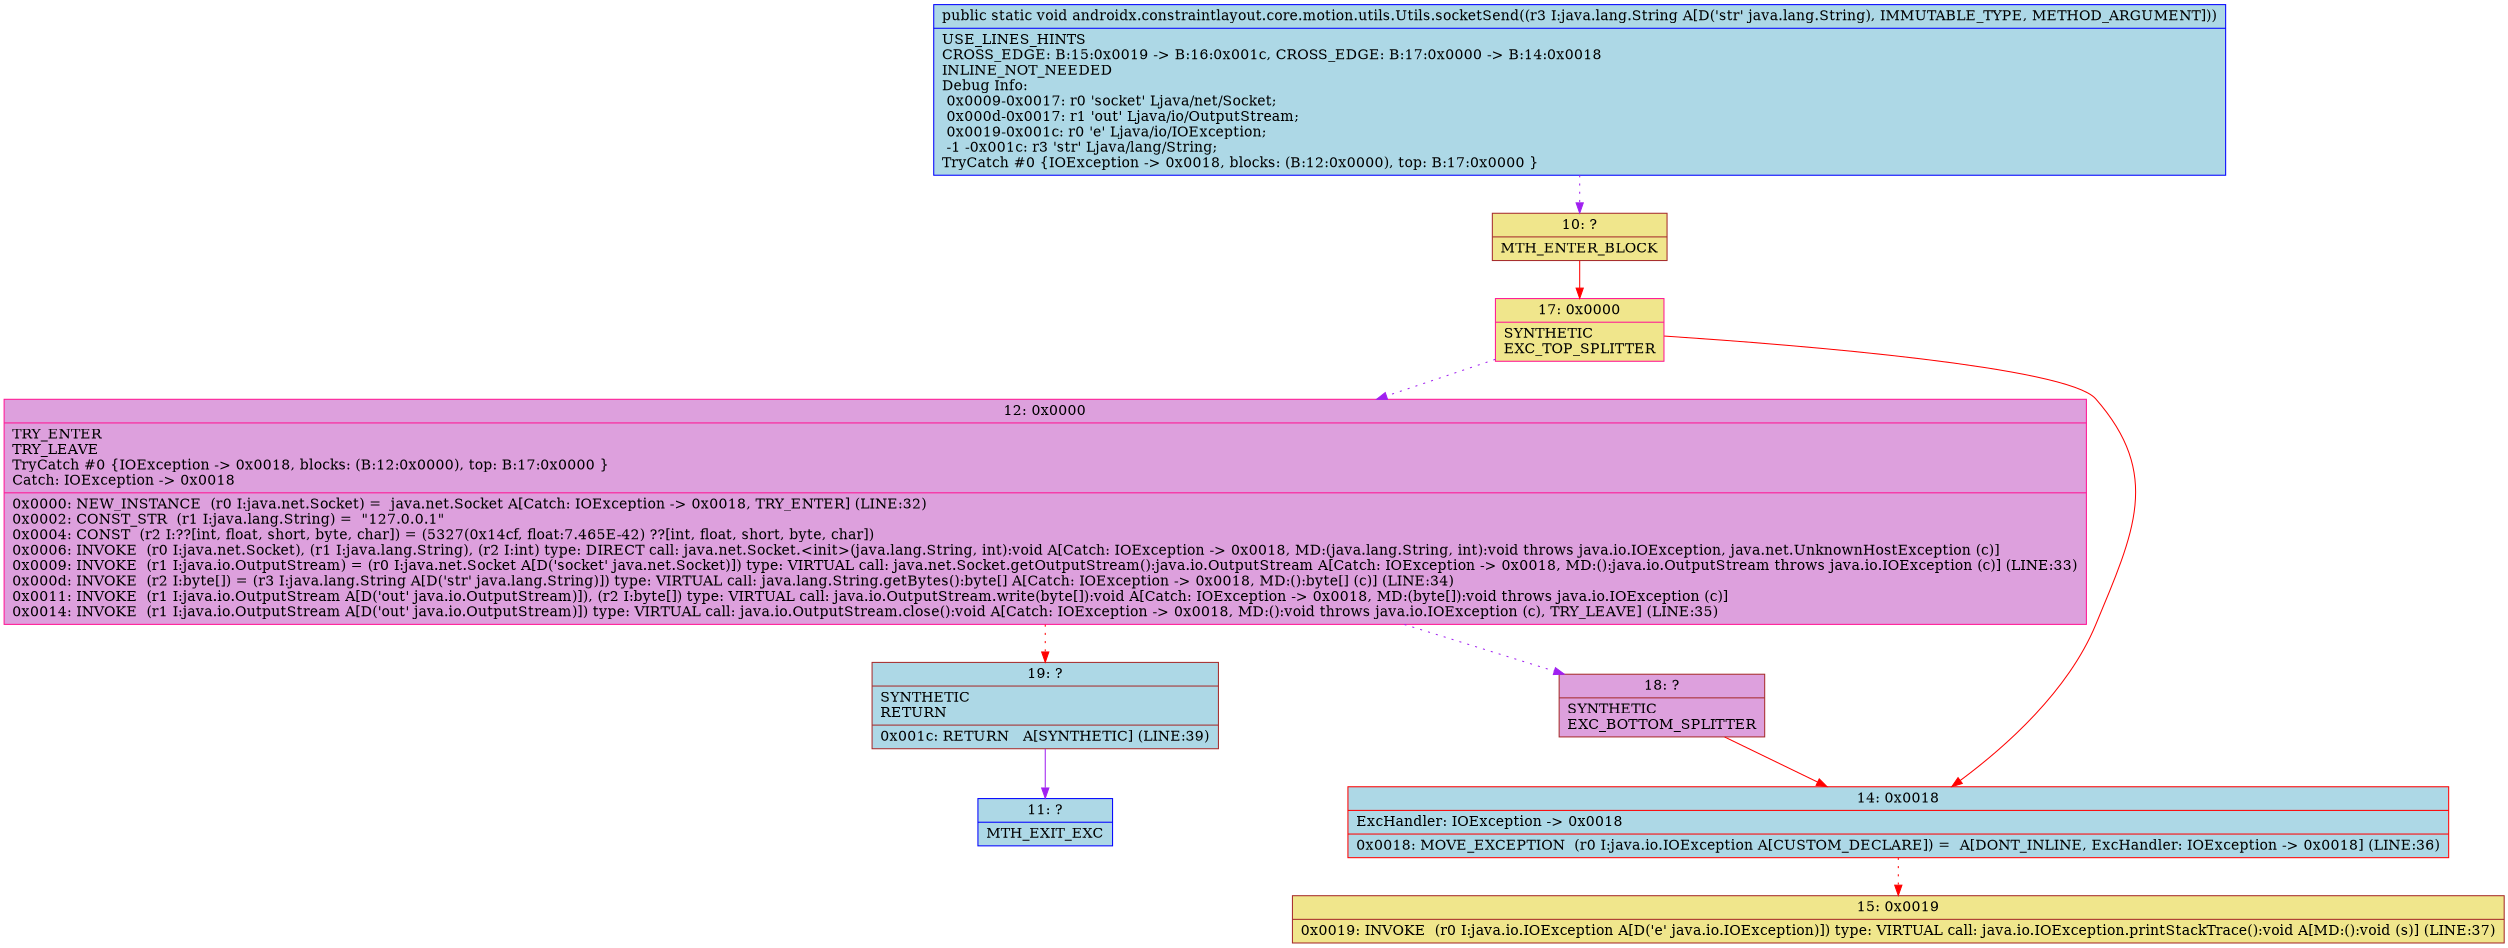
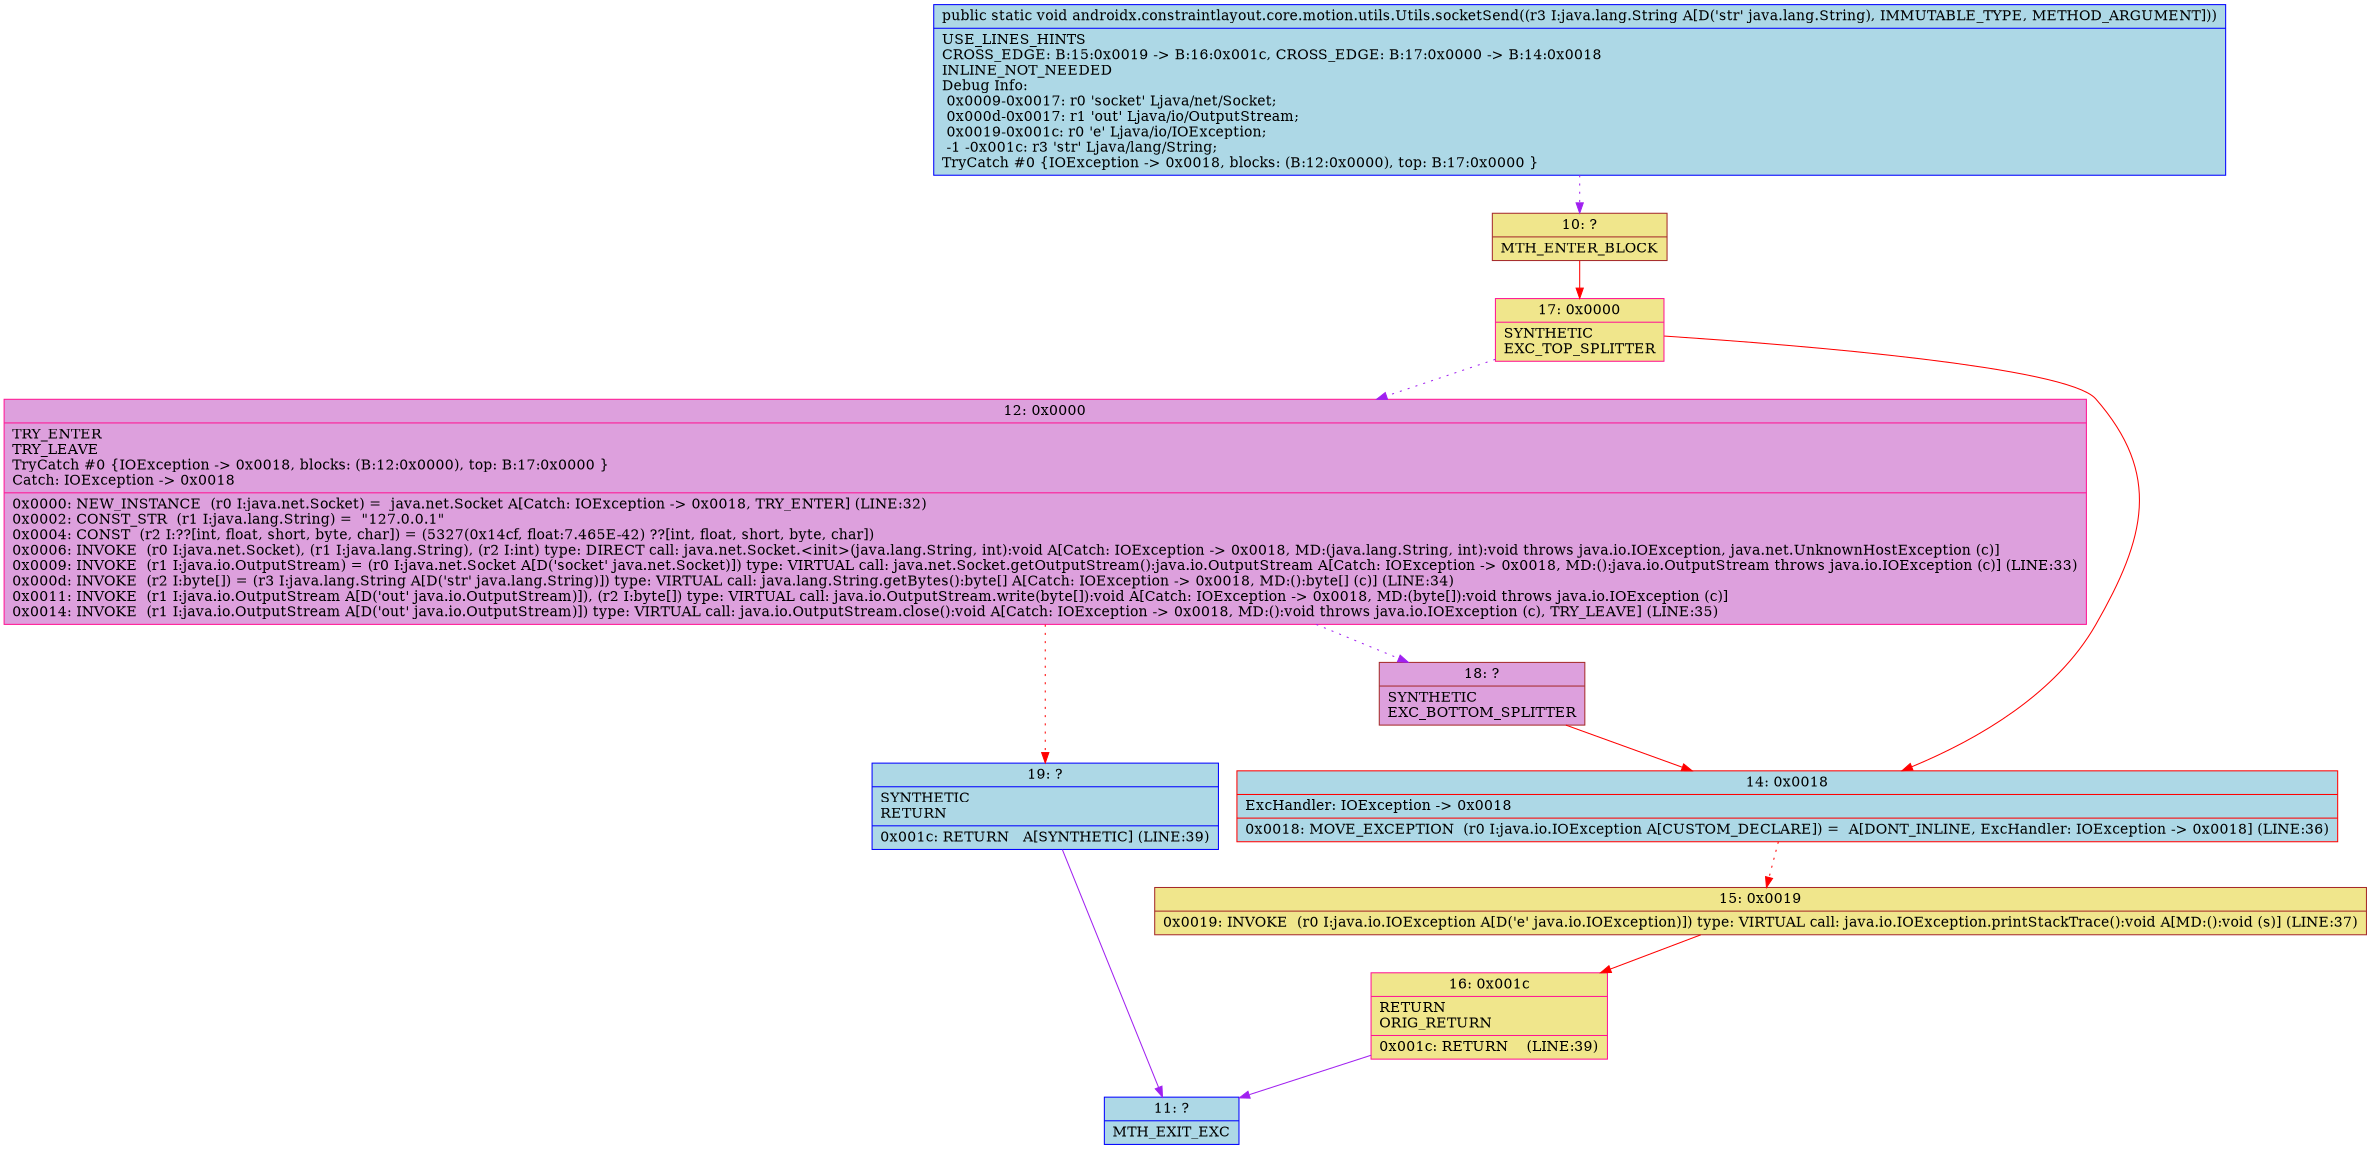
  digraph {
    node [color=brown fillcolor=khaki shape=record style=filled]
    edge [color=red style=solid]
    n1 [label="{10\:\ ?|MTH_ENTER_BLOCK\l}"]
    n2 [color=deeppink label="{17\:\ 0x0000|SYNTHETIC\lEXC_TOP_SPLITTER\l}"]
    n3 [color=deeppink fillcolor=plum label="{12\:\ 0x0000|TRY_ENTER\lTRY_LEAVE\lTryCatch #0 \{IOException \-\> 0x0018, blocks: (B:12:0x0000), top: B:17:0x0000 \}\lCatch: IOException \-\> 0x0018\l|0x0000: NEW_INSTANCE  (r0 I:java.net.Socket) =  java.net.Socket A[Catch: IOException \-\> 0x0018, TRY_ENTER] (LINE:32)\l0x0002: CONST_STR  (r1 I:java.lang.String) =  \"127.0.0.1\" \l0x0004: CONST  (r2 I:??[int, float, short, byte, char]) = (5327(0x14cf, float:7.465E\-42) ??[int, float, short, byte, char]) \l0x0006: INVOKE  (r0 I:java.net.Socket), (r1 I:java.lang.String), (r2 I:int) type: DIRECT call: java.net.Socket.\<init\>(java.lang.String, int):void A[Catch: IOException \-\> 0x0018, MD:(java.lang.String, int):void throws java.io.IOException, java.net.UnknownHostException (c)]\l0x0009: INVOKE  (r1 I:java.io.OutputStream) = (r0 I:java.net.Socket A[D('socket' java.net.Socket)]) type: VIRTUAL call: java.net.Socket.getOutputStream():java.io.OutputStream A[Catch: IOException \-\> 0x0018, MD:():java.io.OutputStream throws java.io.IOException (c)] (LINE:33)\l0x000d: INVOKE  (r2 I:byte[]) = (r3 I:java.lang.String A[D('str' java.lang.String)]) type: VIRTUAL call: java.lang.String.getBytes():byte[] A[Catch: IOException \-\> 0x0018, MD:():byte[] (c)] (LINE:34)\l0x0011: INVOKE  (r1 I:java.io.OutputStream A[D('out' java.io.OutputStream)]), (r2 I:byte[]) type: VIRTUAL call: java.io.OutputStream.write(byte[]):void A[Catch: IOException \-\> 0x0018, MD:(byte[]):void throws java.io.IOException (c)]\l0x0014: INVOKE  (r1 I:java.io.OutputStream A[D('out' java.io.OutputStream)]) type: VIRTUAL call: java.io.OutputStream.close():void A[Catch: IOException \-\> 0x0018, MD:():void throws java.io.IOException (c), TRY_LEAVE] (LINE:35)\l}"]
    n4 [color=red fillcolor=lightblue label="{14\:\ 0x0018|ExcHandler: IOException \-\> 0x0018\l|0x0018: MOVE_EXCEPTION  (r0 I:java.io.IOException A[CUSTOM_DECLARE]) =  A[DONT_INLINE, ExcHandler: IOException \-\> 0x0018] (LINE:36)\l}"]
    n5 [fillcolor=plum label="{18\:\ ?|SYNTHETIC\lEXC_BOTTOM_SPLITTER\l}"]
-   n6 [fillcolor=lightblue label="{19\:\ ?|SYNTHETIC\lRETURN\l|0x001c: RETURN   A[SYNTHETIC] (LINE:39)\l}"]
+   n6 [color=blue fillcolor=lightblue label="{19\:\ ?|SYNTHETIC\lRETURN\l|0x001c: RETURN   A[SYNTHETIC] (LINE:39)\l}"]
    n7 [label="{15\:\ 0x0019|0x0019: INVOKE  (r0 I:java.io.IOException A[D('e' java.io.IOException)]) type: VIRTUAL call: java.io.IOException.printStackTrace():void A[MD:():void (s)] (LINE:37)\l}"]
    n8 [color=blue fillcolor=lightblue label="{11\:\ ?|MTH_EXIT_EXC\l}"]
+   n9 [color=deeppink label="{16\:\ 0x001c|RETURN\lORIG_RETURN\l|0x001c: RETURN    (LINE:39)\l}"]
    n10 [color=blue fillcolor=lightblue label="{public static void androidx.constraintlayout.core.motion.utils.Utils.socketSend((r3 I:java.lang.String A[D('str' java.lang.String), IMMUTABLE_TYPE, METHOD_ARGUMENT]))  | USE_LINES_HINTS\lCROSS_EDGE: B:15:0x0019 \-\> B:16:0x001c, CROSS_EDGE: B:17:0x0000 \-\> B:14:0x0018\lINLINE_NOT_NEEDED\lDebug Info:\l  0x0009\-0x0017: r0 'socket' Ljava\/net\/Socket;\l  0x000d\-0x0017: r1 'out' Ljava\/io\/OutputStream;\l  0x0019\-0x001c: r0 'e' Ljava\/io\/IOException;\l  \-1 \-0x001c: r3 'str' Ljava\/lang\/String;\lTryCatch #0 \{IOException \-\> 0x0018, blocks: (B:12:0x0000), top: B:17:0x0000 \}\l}"]
    n1 -> n2
    n2 -> n3 [color=purple style=dotted]
    n2 -> n4
    n3 -> n5 [color=purple style=dotted]
    n3 -> n6 [style=dotted]
    n4 -> n7 [style=dotted]
    n5 -> n4
    n6 -> n8 [color=purple]
+   n7 -> n9
+   n9 -> n8 [color=purple]
    n10 -> n1 [color=purple style=dotted]
  }
